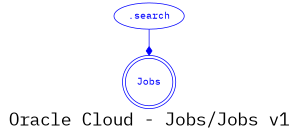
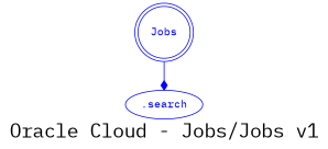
  digraph {
    fontsize=24
    label="Oracle Cloud - Jobs/Jobs v1"
    splines=true
    fontname="IBM Plex Mono"
    node [color=blue fontcolor=blue fontname="IBM Plex Mono"]
    Jobs [shape=doublecircle]
    ".search" [shape=ellipse]
-   ".search" -> Jobs [arrowhead=diamond arrowtail=none color=blue fontcolor=blue fontname="IBM Plex Mono"]
+   Jobs -> ".search" [arrowhead=diamond arrowtail=none color=blue fontcolor=blue fontname="IBM Plex Mono"]
  }
